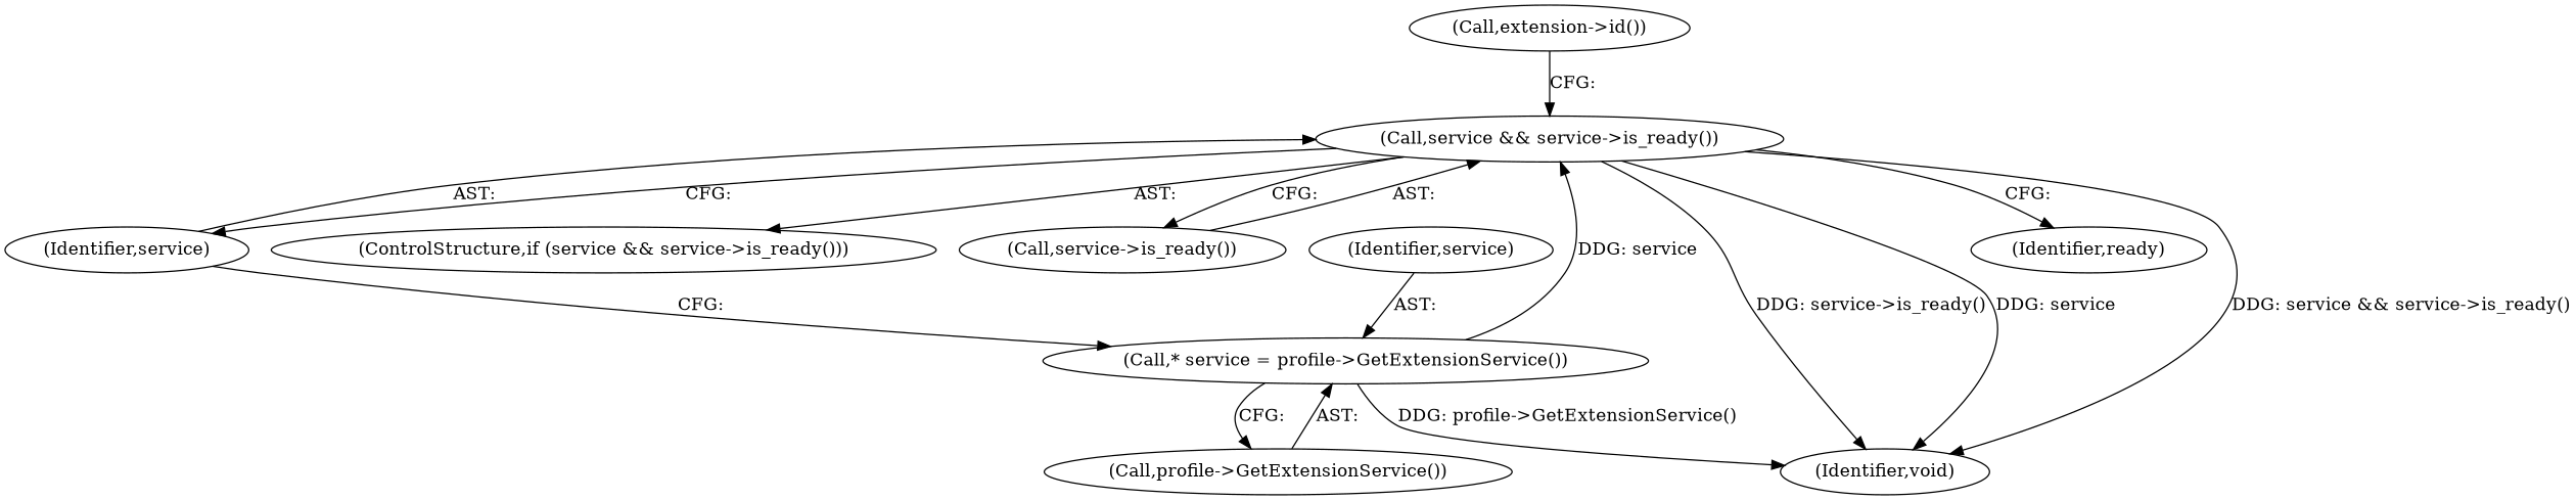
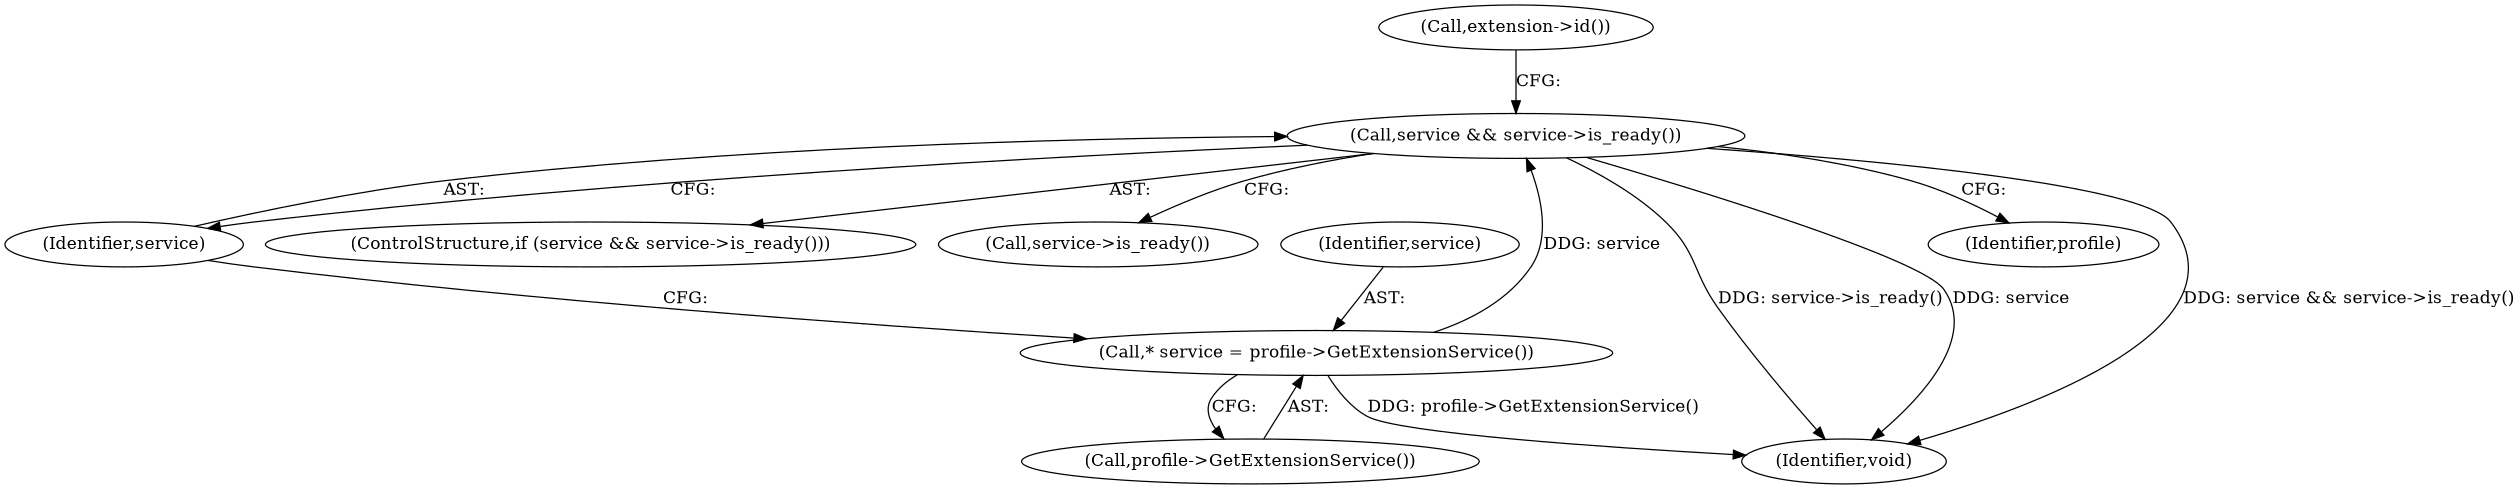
  digraph {
    n1 [label="(Call,service && service->is_ready())"]
    n2 [label="(ControlStructure,if (service && service->is_ready()))"]
    n3 [label="(Call,service->is_ready())"]
    n4 [label="(Identifier,service)"]
    n5 [label="(Identifier,void)"]
-   n6 [label="(Identifier,ready)"]
+   n6 [label="(Identifier,profile)"]
    n7 [label="(Call,* service = profile->GetExtensionService())"]
    n8 [label="(Call,profile->GetExtensionService())"]
    n9 [label="(Identifier,service)"]
    n10 [label="(Call,extension->id())"]
    n1 -> n2 [label="AST: "]
    n1 -> n3 [label="CFG: "]
    n1 -> n4 [label="CFG: "]
    n1 -> n5 [label="DDG: service && service->is_ready()"]
    n1 -> n5 [label="DDG: service->is_ready()"]
    n1 -> n5 [label="DDG: service"]
    n1 -> n6 [label="CFG: "]
-   n3 -> n1 [label="AST: "]
    n4 -> n1 [label="AST: "]
    n4 -> n7 [label="CFG: "]
    n7 -> n1 [label="DDG: service"]
    n7 -> n5 [label="DDG: profile->GetExtensionService()"]
    n7 -> n8 [label="CFG: "]
    n8 -> n7 [label="AST: "]
    n9 -> n7 [label="AST: "]
    n10 -> n1 [label="CFG: "]
  }
